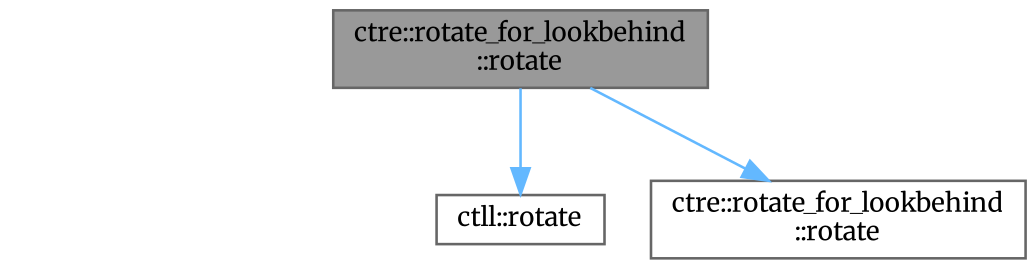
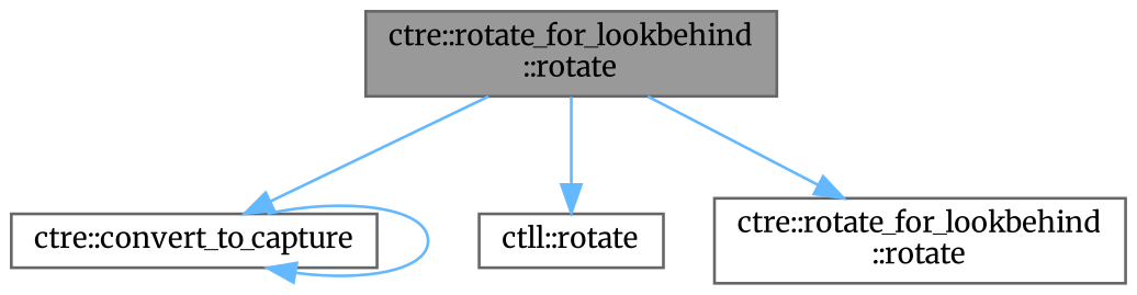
  digraph {
    rankdir=TB
    fontname=Merriweather
    node [color=grey40 fillcolor=white fontname=Merriweather fontsize=10 shape=box style=filled]
    edge [color=steelblue1 fontname=Merriweather fontsize=10 labelfontname=Helvetica labelfontsize=10 style=solid]
    n1 [color=gray40 fillcolor=grey60 fontcolor=black height=0.2 label="ctre::rotate_for_lookbehind\l::rotate" width=0.4]
+   n2 [height=0.2 label="ctre::convert_to_capture" width=0.4]
    n3 [height=0.2 label="ctll::rotate" width=0.4]
    n4 [height=0.2 label="ctre::rotate_for_lookbehind\l::rotate" width=0.4]
+   n1 -> n2
    n1 -> n3
    n1 -> n4
+   n2 -> n2
  }
